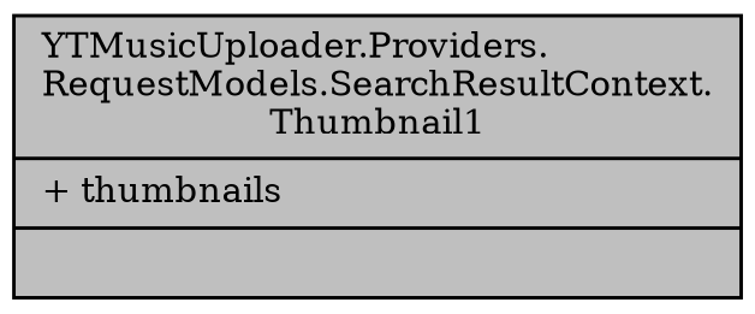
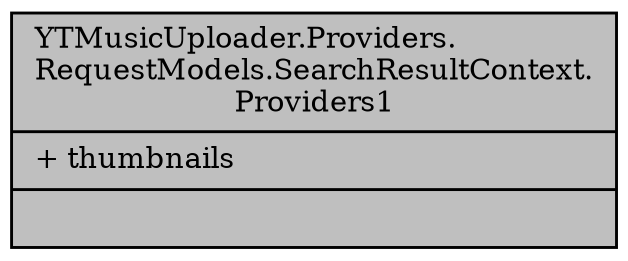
  digraph {
    fontname="DejaVu Serif"
-   n1 [color=black fillcolor=grey75 fontcolor=black fontname="DejaVu Serif" fontsize=10 height=0.2 label="{YTMusicUploader.Providers.\lRequestModels.SearchResultContext.\lThumbnail1\n|+ thumbnails\l|}" shape=record style=filled width=0.4]
+   n1 [color=black fillcolor=grey75 fontcolor=black fontname="DejaVu Serif" fontsize=10 height=0.2 label="{YTMusicUploader.Providers.\lRequestModels.SearchResultContext.\lProviders1\n|+ thumbnails\l|}" shape=record style=filled width=0.4]
  }
